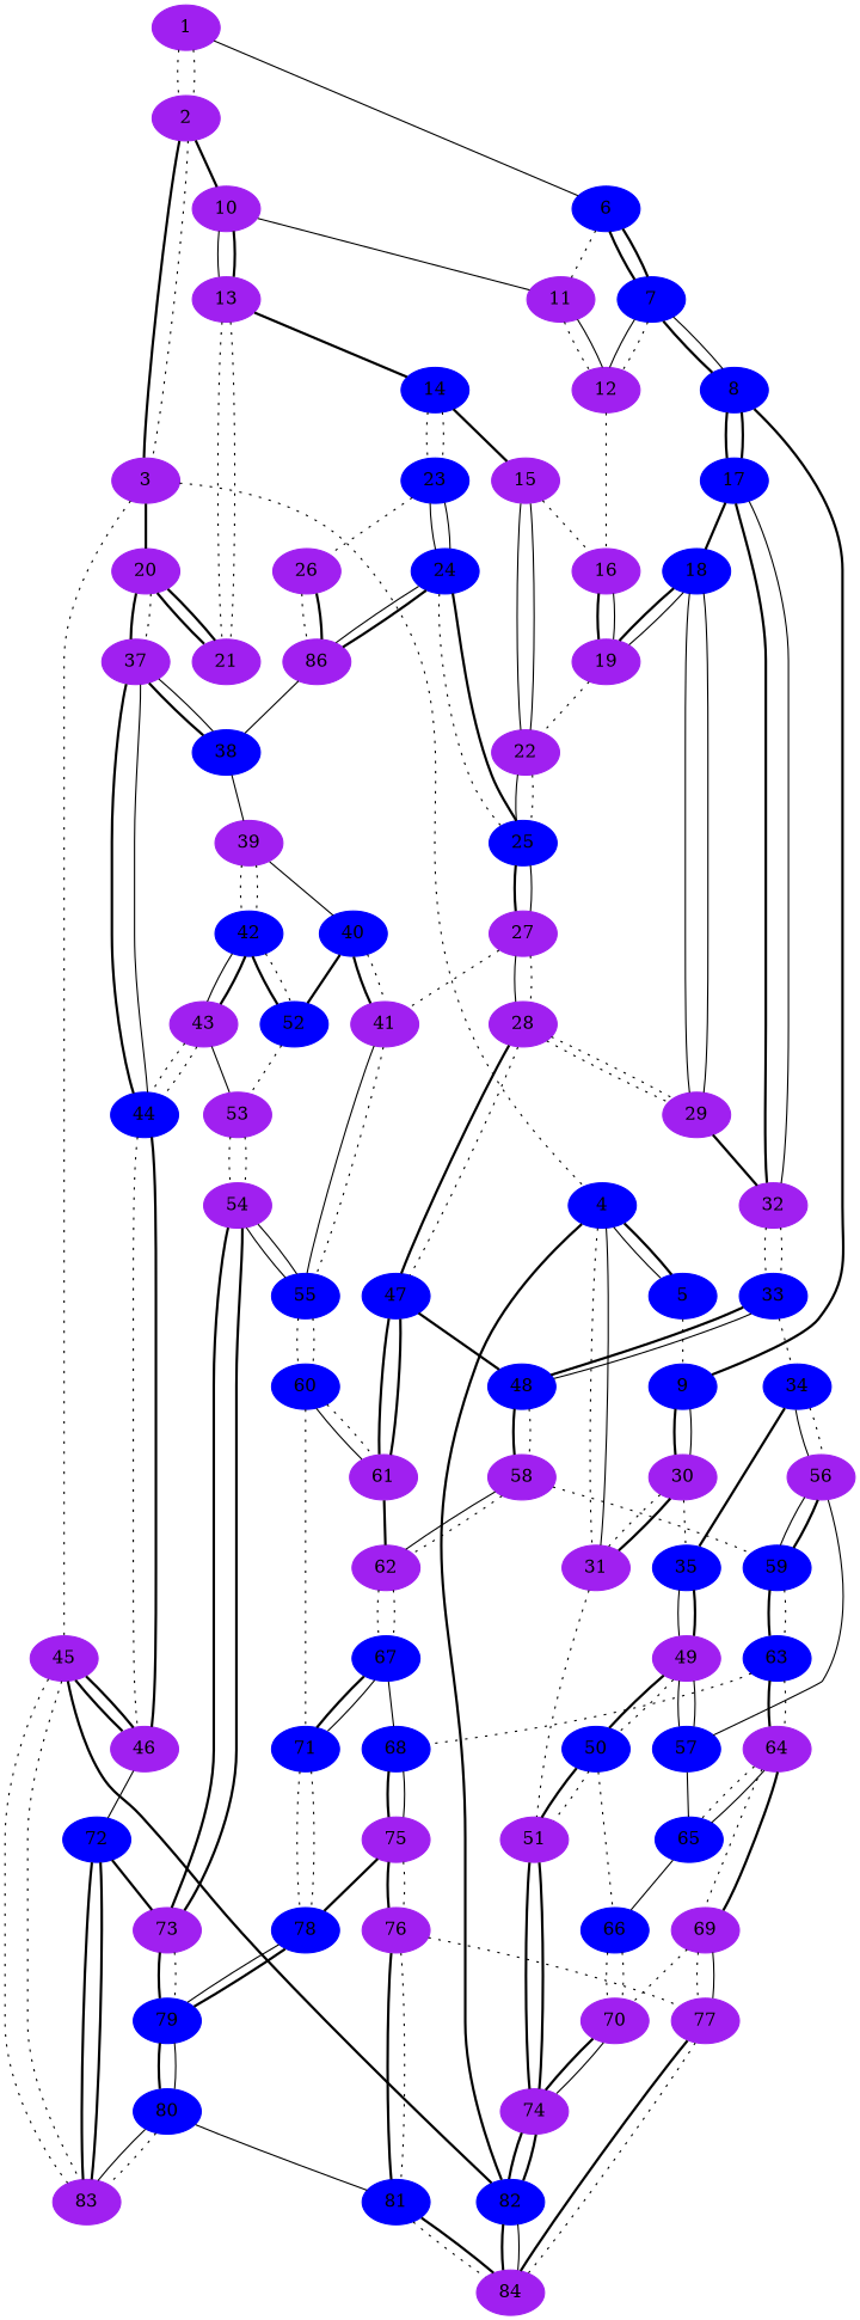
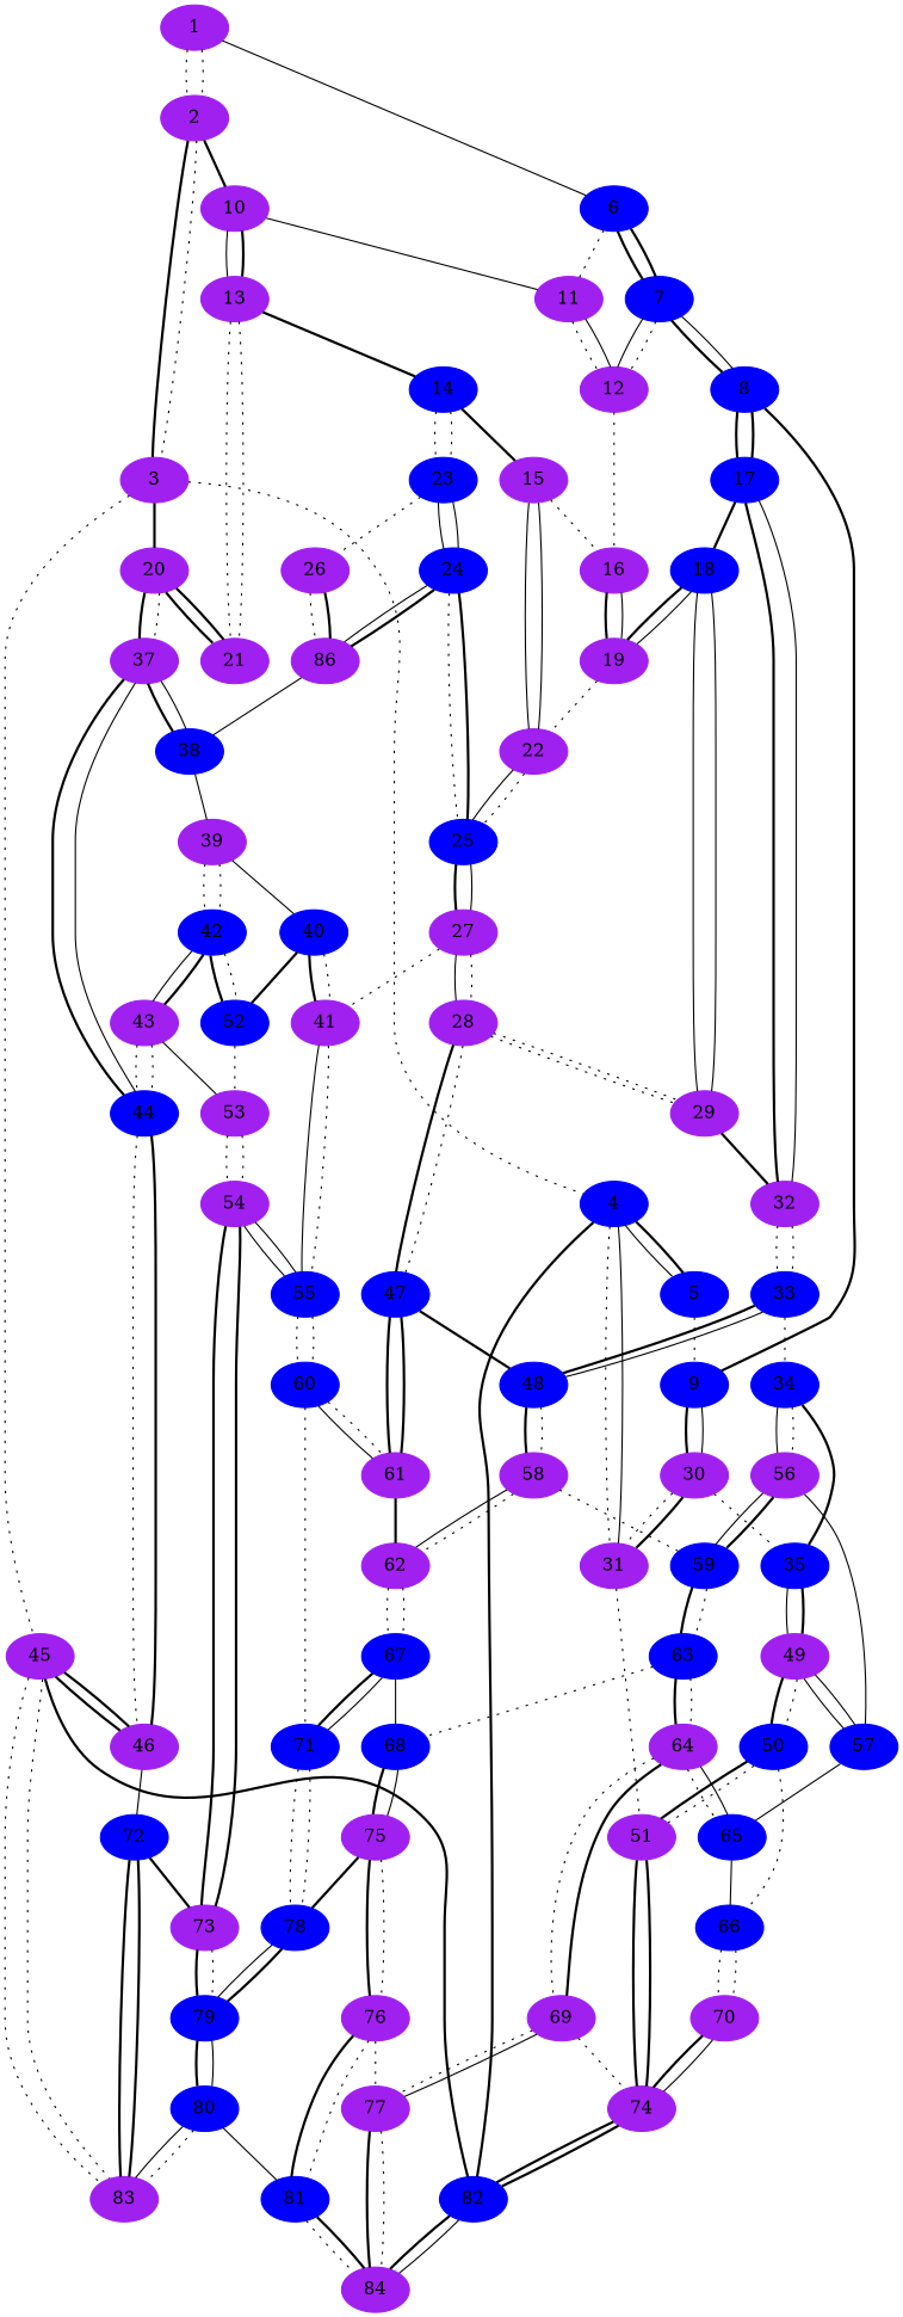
  graph {
    node [color=purple style=filled]
    edge [style=dotted]
    1
    2
    6 [color=blue]
    3
    10
    7 [color=blue]
    11
    4 [color=blue]
    20
    45
    13
    5 [color=blue]
    31
    82 [color=blue]
    21
    37
    46
    83
    9 [color=blue]
    51
    84
    30
    8 [color=blue]
    12
    17 [color=blue]
    16
    18 [color=blue]
    32
    35 [color=blue]
    14 [color=blue]
    19
    15
    23 [color=blue]
    22
    26
    24 [color=blue]
    25 [color=blue]
    29
    33 [color=blue]
    38 [color=blue]
    44 [color=blue]
    n42 [label=86]
    27
    28
    41
    47 [color=blue]
    55 [color=blue]
    48 [color=blue]
    61
    49
    74
    34 [color=blue]
    56
    58
    57 [color=blue]
    59 [color=blue]
    50 [color=blue]
    39
    40 [color=blue]
    42 [color=blue]
    52 [color=blue]
    43
    53
    60 [color=blue]
    54
    72 [color=blue]
    73
    62
    66 [color=blue]
    65 [color=blue]
    70
    79 [color=blue]
    71 [color=blue]
    63 [color=blue]
    67 [color=blue]
    64
    68 [color=blue]
    78 [color=blue]
    69
    75
    77
    76
    80 [color=blue]
    81 [color=blue]
    1 -- 2
    1 -- 2
    1 -- 6 [style=solid]
    2 -- 3 [style=bold]
    2 -- 3
    2 -- 10 [style=bold]
    6 -- 7 [style=bold]
    6 -- 7 [style=bold]
    6 -- 11
    3 -- 4
    3 -- 20 [style=bold]
    3 -- 45
    10 -- 11 [style=solid]
    10 -- 13 [style=solid]
    10 -- 13 [style=bold]
    7 -- 8 [style=bold]
    7 -- 8 [style=solid]
    7 -- 12 [style=solid]
    7 -- 12
    11 -- 12
    11 -- 12 [style=solid]
    4 -- 5 [style=solid]
    4 -- 5 [style=bold]
    4 -- 31
    4 -- 31 [style=solid]
    4 -- 82 [style=bold]
    20 -- 21 [style=bold]
    20 -- 21 [style=bold]
    20 -- 37 [style=bold]
    20 -- 37
    45 -- 82 [style=bold]
    45 -- 46 [style=bold]
    45 -- 46 [style=bold]
    45 -- 83
    45 -- 83
    13 -- 21
    13 -- 21
    13 -- 14 [style=bold]
    5 -- 9
    31 -- 51
    82 -- 84 [style=bold]
    82 -- 84 [style=solid]
    37 -- 38 [style=bold]
    37 -- 38 [style=solid]
    37 -- 44 [style=bold]
    37 -- 44 [style=solid]
    46 -- 72 [style=solid]
    9 -- 30 [style=bold]
    9 -- 30 [style=solid]
    51 -- 74 [style=bold]
    51 -- 74 [style=bold]
    30 -- 31
    30 -- 31 [style=bold]
    30 -- 35
    8 -- 9 [style=bold]
    8 -- 17 [style=bold]
    8 -- 17 [style=bold]
    12 -- 16
    17 -- 18 [style=bold]
    17 -- 32 [style=bold]
    17 -- 32 [style=solid]
    16 -- 19 [style=bold]
    16 -- 19 [style=solid]
    18 -- 19 [style=bold]
    18 -- 19 [style=solid]
    18 -- 29 [style=solid]
    18 -- 29 [style=solid]
    32 -- 33
    32 -- 33
    35 -- 49 [style=solid]
    35 -- 49 [style=bold]
    14 -- 15 [style=bold]
    14 -- 23
    14 -- 23
    19 -- 22
    15 -- 16
    15 -- 22 [style=solid]
    15 -- 22 [style=solid]
    23 -- 26
    23 -- 24 [style=solid]
    23 -- 24 [style=solid]
    22 -- 25 [style=solid]
    22 -- 25
    26 -- n42
    26 -- n42 [style=bold]
    24 -- 25
    24 -- 25 [style=bold]
    24 -- n42 [style=solid]
    24 -- n42 [style=bold]
    25 -- 27 [style=bold]
    25 -- 27 [style=solid]
    29 -- 32 [style=bold]
    33 -- 48 [style=bold]
    33 -- 48 [style=solid]
    33 -- 34
    38 -- 39 [style=solid]
    44 -- 46
    44 -- 46 [style=bold]
    n42 -- 38 [style=solid]
    27 -- 28 [style=solid]
    27 -- 28
    27 -- 41
    28 -- 29
    28 -- 29
    28 -- 47 [style=bold]
    28 -- 47
    41 -- 55 [style=solid]
    41 -- 55
    47 -- 48 [style=bold]
    47 -- 61 [style=bold]
    47 -- 61 [style=bold]
    55 -- 60
    55 -- 60
    48 -- 58 [style=bold]
    48 -- 58
    61 -- 62 [style=bold]
    49 -- 57 [style=solid]
    49 -- 57 [style=solid]
    49 -- 50 [style=bold]
    49 -- 50
    74 -- 82 [style=bold]
    74 -- 82 [style=bold]
    34 -- 35 [style=bold]
    34 -- 56 [style=solid]
    34 -- 56
    56 -- 57 [style=solid]
    56 -- 59 [style=solid]
    56 -- 59 [style=bold]
    58 -- 59
    58 -- 62 [style=solid]
    58 -- 62
    57 -- 65 [style=solid]
    59 -- 63 [style=bold]
    59 -- 63
    50 -- 51 [style=bold]
    50 -- 51
    50 -- 66
    39 -- 40 [style=solid]
    39 -- 42
    39 -- 42
    40 -- 41 [style=bold]
    40 -- 41
    40 -- 52 [style=bold]
    42 -- 52 [style=bold]
    42 -- 52
    42 -- 43 [style=solid]
    42 -- 43 [style=bold]
    52 -- 53
    43 -- 44
    43 -- 44
    43 -- 53 [style=solid]
    53 -- 54
    53 -- 54
    60 -- 61 [style=solid]
    60 -- 61
    60 -- 71
    54 -- 55 [style=solid]
    54 -- 55 [style=solid]
    54 -- 73 [style=bold]
    54 -- 73 [style=bold]
    72 -- 83 [style=bold]
    72 -- 83 [style=bold]
    72 -- 73 [style=bold]
    73 -- 79 [style=bold]
    73 -- 79
    62 -- 67
    62 -- 67
    66 -- 70
    66 -- 70
    65 -- 66 [style=solid]
    70 -- 74 [style=bold]
    70 -- 74 [style=solid]
    79 -- 80 [style=bold]
    79 -- 80 [style=solid]
    71 -- 78
    71 -- 78
    63 -- 64 [style=bold]
    63 -- 64
    63 -- 68
    67 -- 71 [style=bold]
    67 -- 71 [style=solid]
    67 -- 68 [style=solid]
    64 -- 65
    64 -- 65 [style=solid]
    64 -- 69
    64 -- 69 [style=bold]
    68 -- 75 [style=bold]
    68 -- 75 [style=solid]
    78 -- 79 [style=solid]
    78 -- 79 [style=bold]
-   69 -- 70
+   69 -- 74
    69 -- 77
    69 -- 77 [style=solid]
    75 -- 78 [style=bold]
    75 -- 76 [style=bold]
    75 -- 76
    77 -- 84 [style=bold]
    77 -- 84
    76 -- 77
    76 -- 81 [style=bold]
    76 -- 81
    80 -- 83 [style=solid]
    80 -- 83
    80 -- 81 [style=solid]
    81 -- 84
    81 -- 84 [style=bold]
  }
